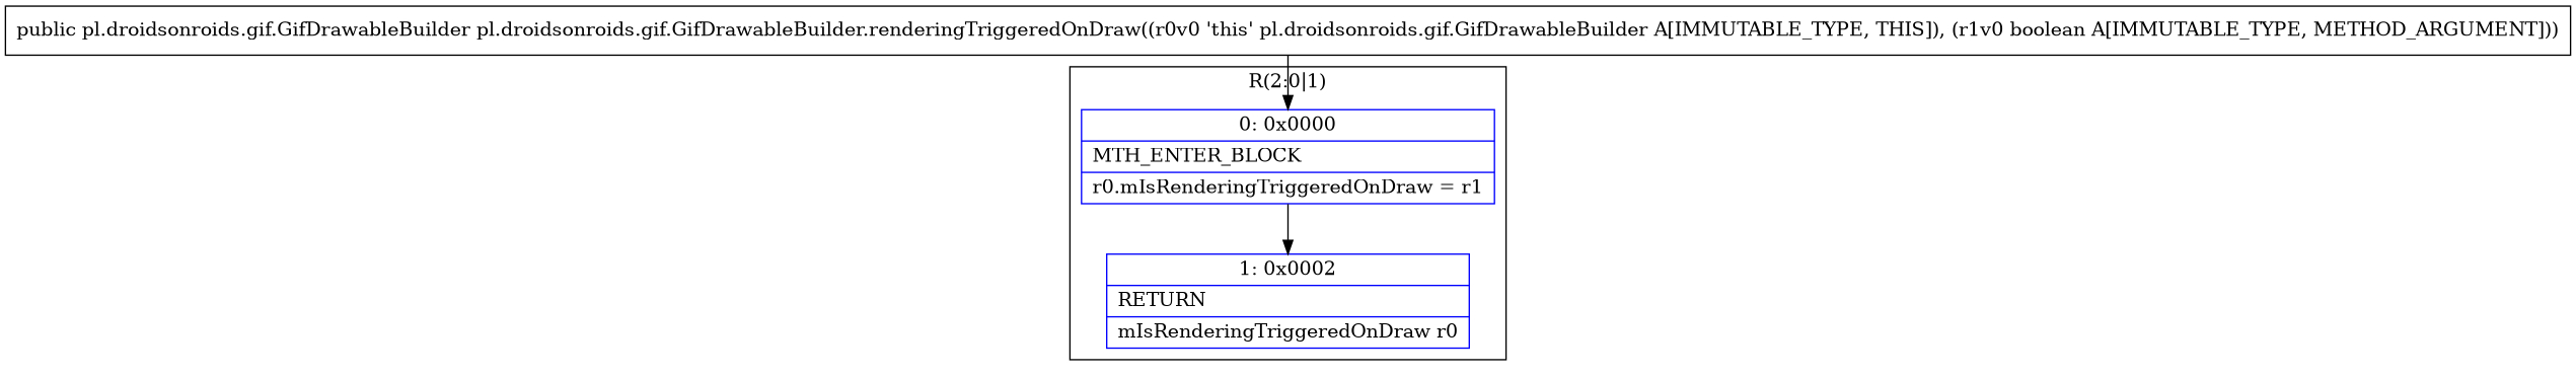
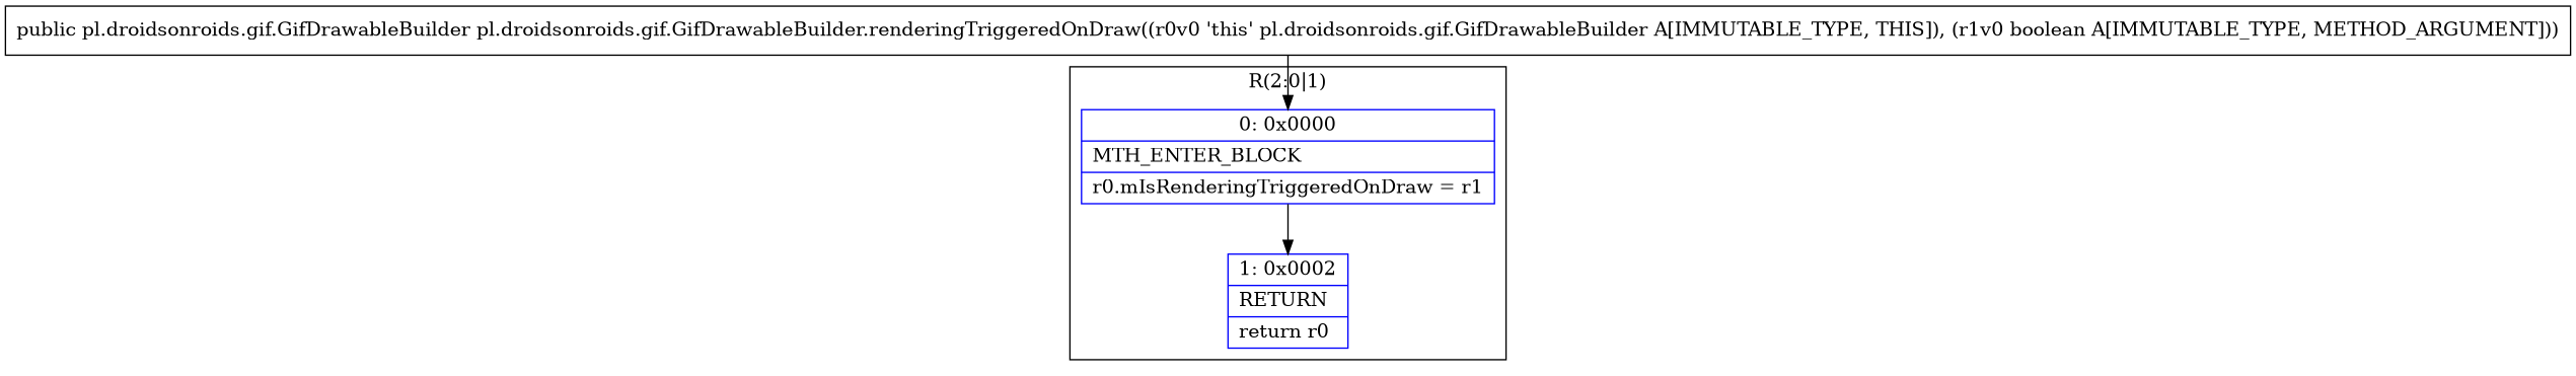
  digraph {
    node [color=blue shape=record]
    n1 [label="{0\:\ 0x0000|MTH_ENTER_BLOCK\l|r0.mIsRenderingTriggeredOnDraw = r1\l}"]
-   n2 [label="{1\:\ 0x0002|RETURN\l|mIsRenderingTriggeredOnDraw r0\l}"]
+   n2 [label="{1\:\ 0x0002|RETURN\l|return r0\l}"]
    n3 [label="{public pl.droidsonroids.gif.GifDrawableBuilder pl.droidsonroids.gif.GifDrawableBuilder.renderingTriggeredOnDraw((r0v0 'this' pl.droidsonroids.gif.GifDrawableBuilder A[IMMUTABLE_TYPE, THIS]), (r1v0 boolean A[IMMUTABLE_TYPE, METHOD_ARGUMENT])) }" color=""]
    subgraph cluster_1 {
      label="R(2:0|1)"
      n1
      n2
    }
    n1 -> n2
    n3 -> n1
  }
